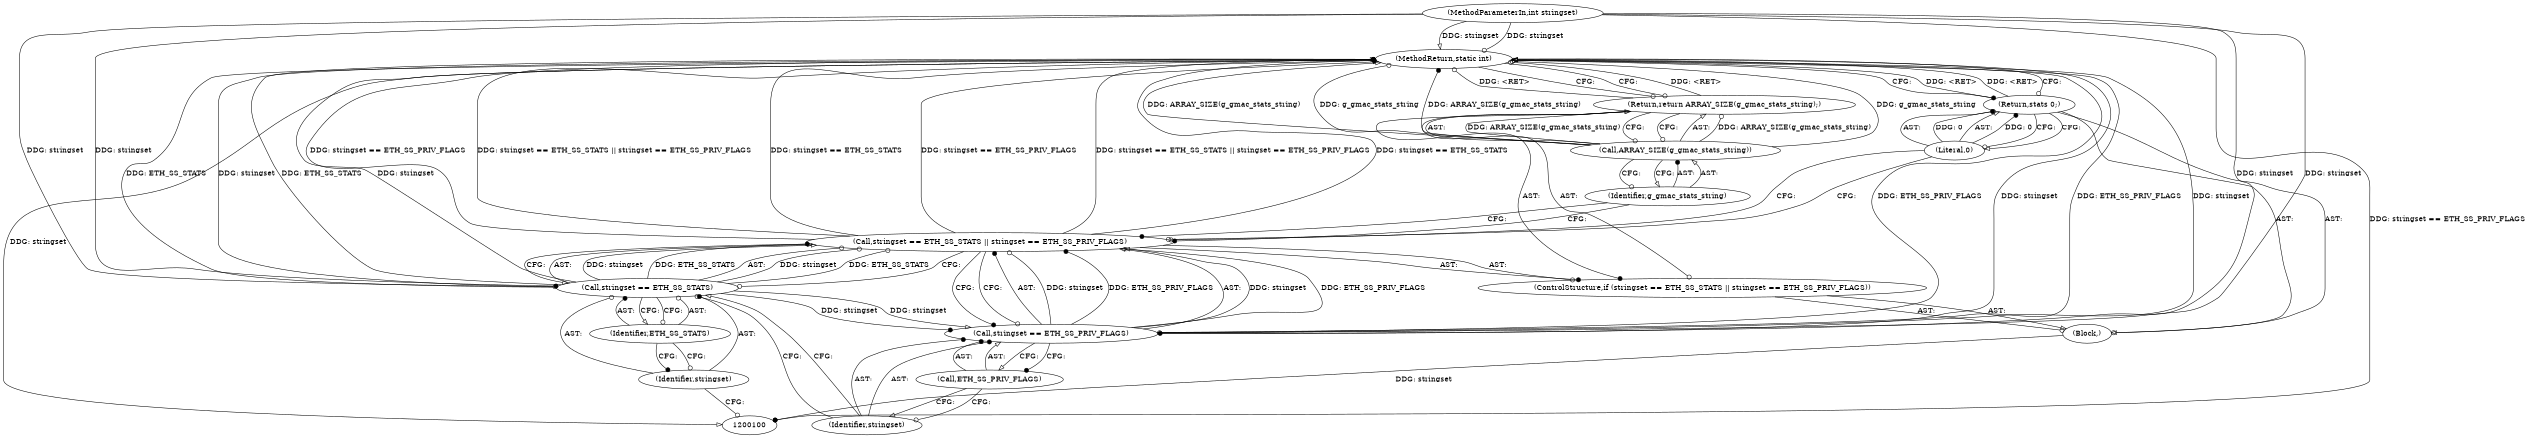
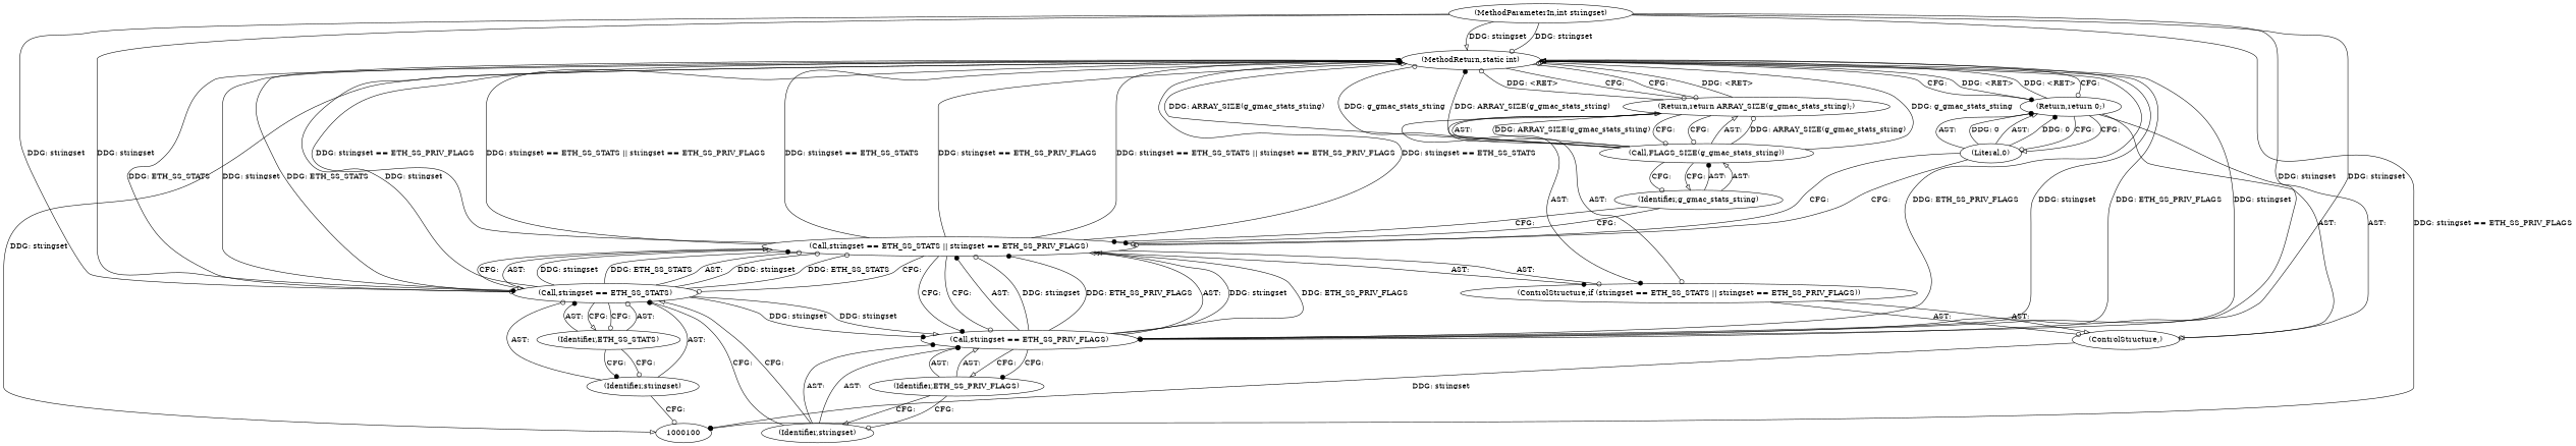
  digraph {
    edge [arrowhead=odot]
    n1 [label="(MethodReturn,static int)"]
    n2 [label="(Return,return ARRAY_SIZE(g_gmac_stats_string);)"]
-   n3 [label="(Return,stats 0;)"]
-   1000100 [label=1200100]
+   n3 [label="(Return,return 0;)"]
+   1000100
    n5 [label="(ControlStructure,if (stringset == ETH_SS_STATS || stringset == ETH_SS_PRIV_FLAGS))"]
-   n6 [label="(Call,ARRAY_SIZE(g_gmac_stats_string))"]
-   n7 [label="(Block,)"]
+   n6 [label="(Call,FLAGS_SIZE(g_gmac_stats_string))"]
+   n7 [label="(ControlStructure,)"]
    n8 [label="(Literal,0)"]
    n9 [label="(MethodParameterIn,int stringset)"]
    n10 [label="(Call,stringset == ETH_SS_PRIV_FLAGS)"]
    n11 [label="(Call,stringset == ETH_SS_STATS)"]
-   n12 [label="(Call,ETH_SS_PRIV_FLAGS)"]
+   n12 [label="(Identifier,ETH_SS_PRIV_FLAGS)"]
    n13 [label="(Call,stringset == ETH_SS_STATS || stringset == ETH_SS_PRIV_FLAGS)"]
    n14 [label="(Identifier,ETH_SS_STATS)"]
    n15 [label="(Identifier,stringset)"]
    n16 [label="(Identifier,stringset)"]
    n17 [label="(Identifier,g_gmac_stats_string)"]
    n1 -> n2 [label="CFG: "]
    n1 -> n2 [label="CFG: "]
    n1 -> n3 [label="CFG: "]
    n1 -> n3 [arrowhead=dot label="CFG: "]
    n1 -> 1000100 [arrowhead=onormal label="DDG: stringset"]
    n2 -> n1 [label="DDG: <RET>"]
    n2 -> n1 [label="DDG: <RET>"]
    n2 -> n5 [arrowhead=dot label="AST: "]
    n2 -> n5 [label="AST: "]
    n2 -> n6 [label="CFG: "]
    n2 -> n6 [label="CFG: "]
    n3 -> n1 [arrowhead=onormal label="DDG: <RET>"]
    n3 -> n1 [arrowhead=onormal label="DDG: <RET>"]
    n3 -> n7 [arrowhead=onormal label="AST: "]
    n3 -> n7 [label="AST: "]
    n3 -> n8 [label="CFG: "]
    n3 -> n8 [arrowhead=onormal label="CFG: "]
    n5 -> n7 [label="AST: "]
    n5 -> n7 [arrowhead=onormal label="AST: "]
    n6 -> n1 [arrowhead=onormal label="DDG: ARRAY_SIZE(g_gmac_stats_string)"]
    n6 -> n1 [label="DDG: g_gmac_stats_string"]
    n6 -> n1 [arrowhead=dot label="DDG: ARRAY_SIZE(g_gmac_stats_string)"]
    n6 -> n1 [label="DDG: g_gmac_stats_string"]
    n6 -> n2 [arrowhead=onormal label="AST: "]
    n6 -> n2 [label="DDG: ARRAY_SIZE(g_gmac_stats_string)"]
    n6 -> n2 [arrowhead=onormal label="AST: "]
    n6 -> n2 [arrowhead=onormal label="DDG: ARRAY_SIZE(g_gmac_stats_string)"]
    n6 -> n17 [label="CFG: "]
    n6 -> n17 [arrowhead=onormal label="CFG: "]
    n7 -> 1000100 [arrowhead=dot label="DDG: stringset"]
    n8 -> n3 [label="AST: "]
    n8 -> n3 [arrowhead=dot label="DDG: 0"]
    n8 -> n3 [arrowhead=onormal label="AST: "]
    n8 -> n3 [arrowhead=dot label="DDG: 0"]
    n8 -> n13 [label="CFG: "]
    n8 -> n13 [label="CFG: "]
    n9 -> n1 [label="DDG: stringset"]
    n9 -> n1 [arrowhead=onormal label="DDG: stringset"]
    n9 -> 1000100 [arrowhead=dot label="DDG: stringset == ETH_SS_PRIV_FLAGS"]
    n9 -> n10 [arrowhead=dot label="DDG: stringset"]
    n9 -> n10 [label="DDG: stringset"]
    n9 -> n11 [label="DDG: stringset"]
    n9 -> n11 [arrowhead=dot label="DDG: stringset"]
    n10 -> n1 [arrowhead=onormal label="DDG: ETH_SS_PRIV_FLAGS"]
    n10 -> n1 [arrowhead=onormal label="DDG: stringset"]
    n10 -> n1 [label="DDG: ETH_SS_PRIV_FLAGS"]
    n10 -> n1 [arrowhead=onormal label="DDG: stringset"]
    n10 -> n12 [arrowhead=onormal label="CFG: "]
    n10 -> n12 [arrowhead=dot label="CFG: "]
    n10 -> n13 [arrowhead=dot label="AST: "]
    n10 -> n13 [label="DDG: stringset"]
    n10 -> n13 [arrowhead=dot label="DDG: ETH_SS_PRIV_FLAGS"]
    n10 -> n13 [arrowhead=onormal label="AST: "]
    n10 -> n13 [arrowhead=onormal label="DDG: stringset"]
    n10 -> n13 [arrowhead=onormal label="DDG: ETH_SS_PRIV_FLAGS"]
    n11 -> n1 [arrowhead=dot label="DDG: ETH_SS_STATS"]
    n11 -> n1 [arrowhead=dot label="DDG: stringset"]
    n11 -> n1 [label="DDG: ETH_SS_STATS"]
    n11 -> n1 [label="DDG: stringset"]
    n11 -> n10 [arrowhead=dot label="DDG: stringset"]
    n11 -> n10 [arrowhead=onormal label="DDG: stringset"]
    n11 -> n13 [arrowhead=onormal label="AST: "]
    n11 -> n13 [arrowhead=onormal label="DDG: stringset"]
    n11 -> n13 [arrowhead=dot label="DDG: ETH_SS_STATS"]
    n11 -> n13 [label="AST: "]
    n11 -> n13 [label="DDG: stringset"]
    n11 -> n13 [label="DDG: ETH_SS_STATS"]
    n11 -> n14 [arrowhead=onormal label="CFG: "]
    n11 -> n14 [label="CFG: "]
    n12 -> n10 [arrowhead=dot label="AST: "]
    n12 -> n10 [arrowhead=onormal label="AST: "]
    n12 -> n16 [arrowhead=onormal label="CFG: "]
    n12 -> n16 [label="CFG: "]
    n13 -> n1 [arrowhead=onormal label="DDG: stringset == ETH_SS_PRIV_FLAGS"]
    n13 -> n1 [label="DDG: stringset == ETH_SS_STATS || stringset == ETH_SS_PRIV_FLAGS"]
    n13 -> n1 [arrowhead=dot label="DDG: stringset == ETH_SS_STATS"]
    n13 -> n1 [arrowhead=onormal label="DDG: stringset == ETH_SS_PRIV_FLAGS"]
    n13 -> n1 [label="DDG: stringset == ETH_SS_STATS || stringset == ETH_SS_PRIV_FLAGS"]
    n13 -> n1 [arrowhead=dot label="DDG: stringset == ETH_SS_STATS"]
    n13 -> n5 [arrowhead=dot label="AST: "]
    n13 -> n5 [label="AST: "]
    n13 -> n10 [label="CFG: "]
    n13 -> n10 [arrowhead=dot label="CFG: "]
    n13 -> n11 [arrowhead=onormal label="CFG: "]
    n13 -> n11 [label="CFG: "]
    n14 -> n11 [label="AST: "]
    n14 -> n11 [arrowhead=dot label="AST: "]
    n14 -> n15 [label="CFG: "]
    n14 -> n15 [arrowhead=dot label="CFG: "]
    n15 -> 1000100 [label="CFG: "]
    n15 -> n11 [arrowhead=dot label="AST: "]
    n15 -> n11 [label="AST: "]
    n16 -> n10 [arrowhead=dot label="AST: "]
    n16 -> n10 [arrowhead=dot label="AST: "]
    n16 -> n11 [label="CFG: "]
    n16 -> n11 [arrowhead=onormal label="CFG: "]
    n17 -> n6 [arrowhead=dot label="AST: "]
    n17 -> n6 [arrowhead=onormal label="AST: "]
    n17 -> n13 [arrowhead=dot label="CFG: "]
    n17 -> n13 [arrowhead=dot label="CFG: "]
  }
